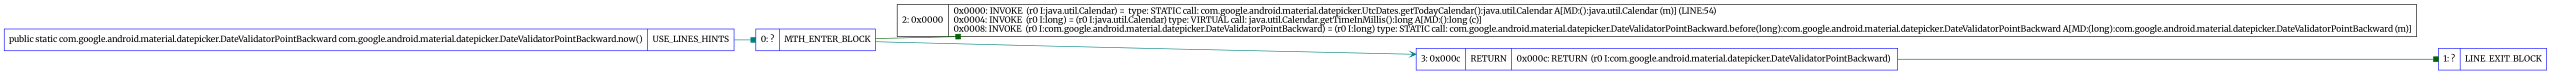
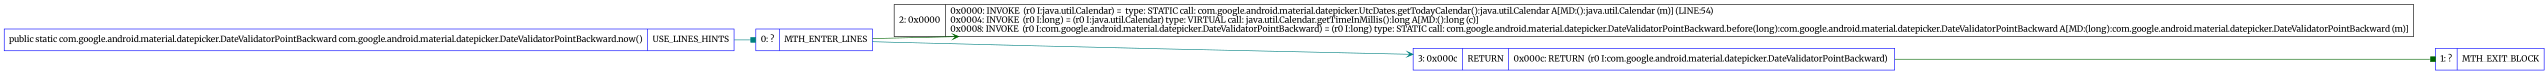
  digraph {
    fontname=Merriweather
    rankdir=LR
    node [color=blue fontname=Merriweather shape=record]
    edge [arrowhead=vee color=darkgreen fontname=Merriweather]
-   n1 [label="{0\:\ ?|MTH_ENTER_BLOCK\l}"]
+   n1 [label="{0\:\ ?|MTH_ENTER_LINES\l}"]
    n2 [color=black label="{2\:\ 0x0000|0x0000: INVOKE  (r0 I:java.util.Calendar) =  type: STATIC call: com.google.android.material.datepicker.UtcDates.getTodayCalendar():java.util.Calendar A[MD:():java.util.Calendar (m)] (LINE:54)\l0x0004: INVOKE  (r0 I:long) = (r0 I:java.util.Calendar) type: VIRTUAL call: java.util.Calendar.getTimeInMillis():long A[MD:():long (c)]\l0x0008: INVOKE  (r0 I:com.google.android.material.datepicker.DateValidatorPointBackward) = (r0 I:long) type: STATIC call: com.google.android.material.datepicker.DateValidatorPointBackward.before(long):com.google.android.material.datepicker.DateValidatorPointBackward A[MD:(long):com.google.android.material.datepicker.DateValidatorPointBackward (m)]\l}"]
    n3 [label="{3\:\ 0x000c|RETURN\l|0x000c: RETURN  (r0 I:com.google.android.material.datepicker.DateValidatorPointBackward) \l}"]
-   n4 [label="{1\:\ ?|LINE_EXIT_BLOCK\l}"]
+   n4 [label="{1\:\ ?|MTH_EXIT_BLOCK\l}"]
    n5 [label="{public static com.google.android.material.datepicker.DateValidatorPointBackward com.google.android.material.datepicker.DateValidatorPointBackward.now()  | USE_LINES_HINTS\l}"]
-   n1 -> n2 [arrowhead=box]
+   n1 -> n2
    n1 -> n3 [color=teal]
    n3 -> n4 [arrowhead=box]
    n5 -> n1 [arrowhead=box color=teal]
  }
